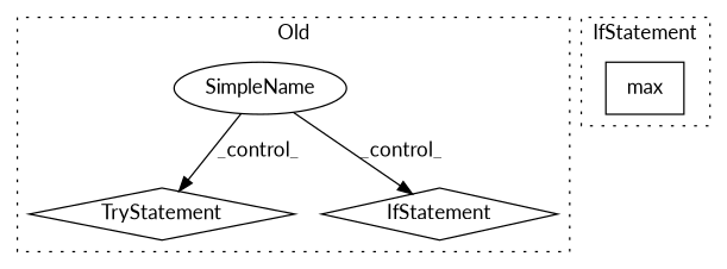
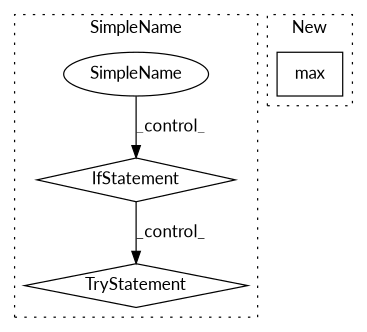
  digraph {
    fontname=Lato
    node [fontname=Lato shape=diamond]
    edge [fontname=Lato]
    n1 [a=54 l=4 label=TryStatement s=11067]
    n2 [a=25 l="4,2" label=IfStatement s="11039,11055"]
    n3 [a=42 l=12 label=SimpleName s=11043 shape=ellipse]
    n4 [a=32 l="19,-5" label=max s="11439,11620" shape=box]
    subgraph cluster_1 {
-     label=Old
+     label=SimpleName
      style=dotted
      n1
      n2
      n3
    }
    subgraph cluster_2 {
-     label=IfStatement
+     label=New
      style=dotted
      n4
    }
-   n3 -> n1 [label=_control_]
+   n2 -> n1 [label=_control_]
    n3 -> n2 [label=_control_]
  }
